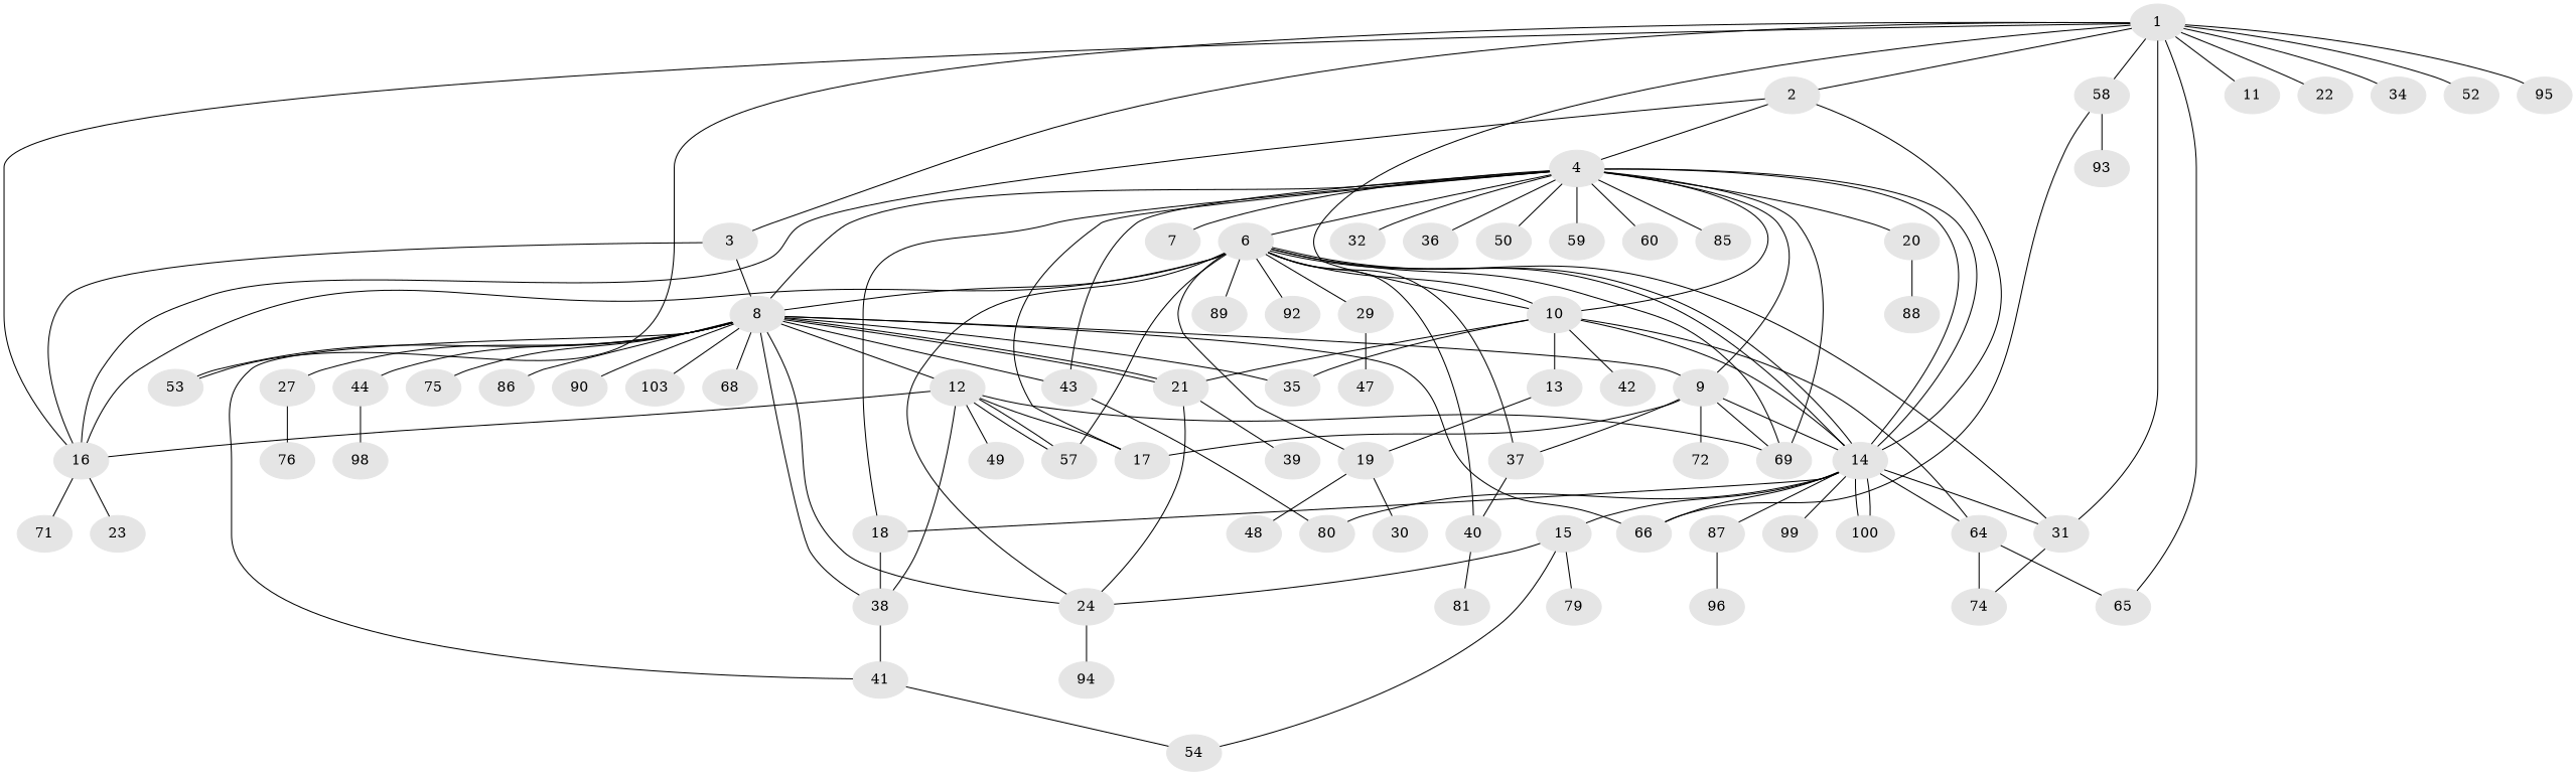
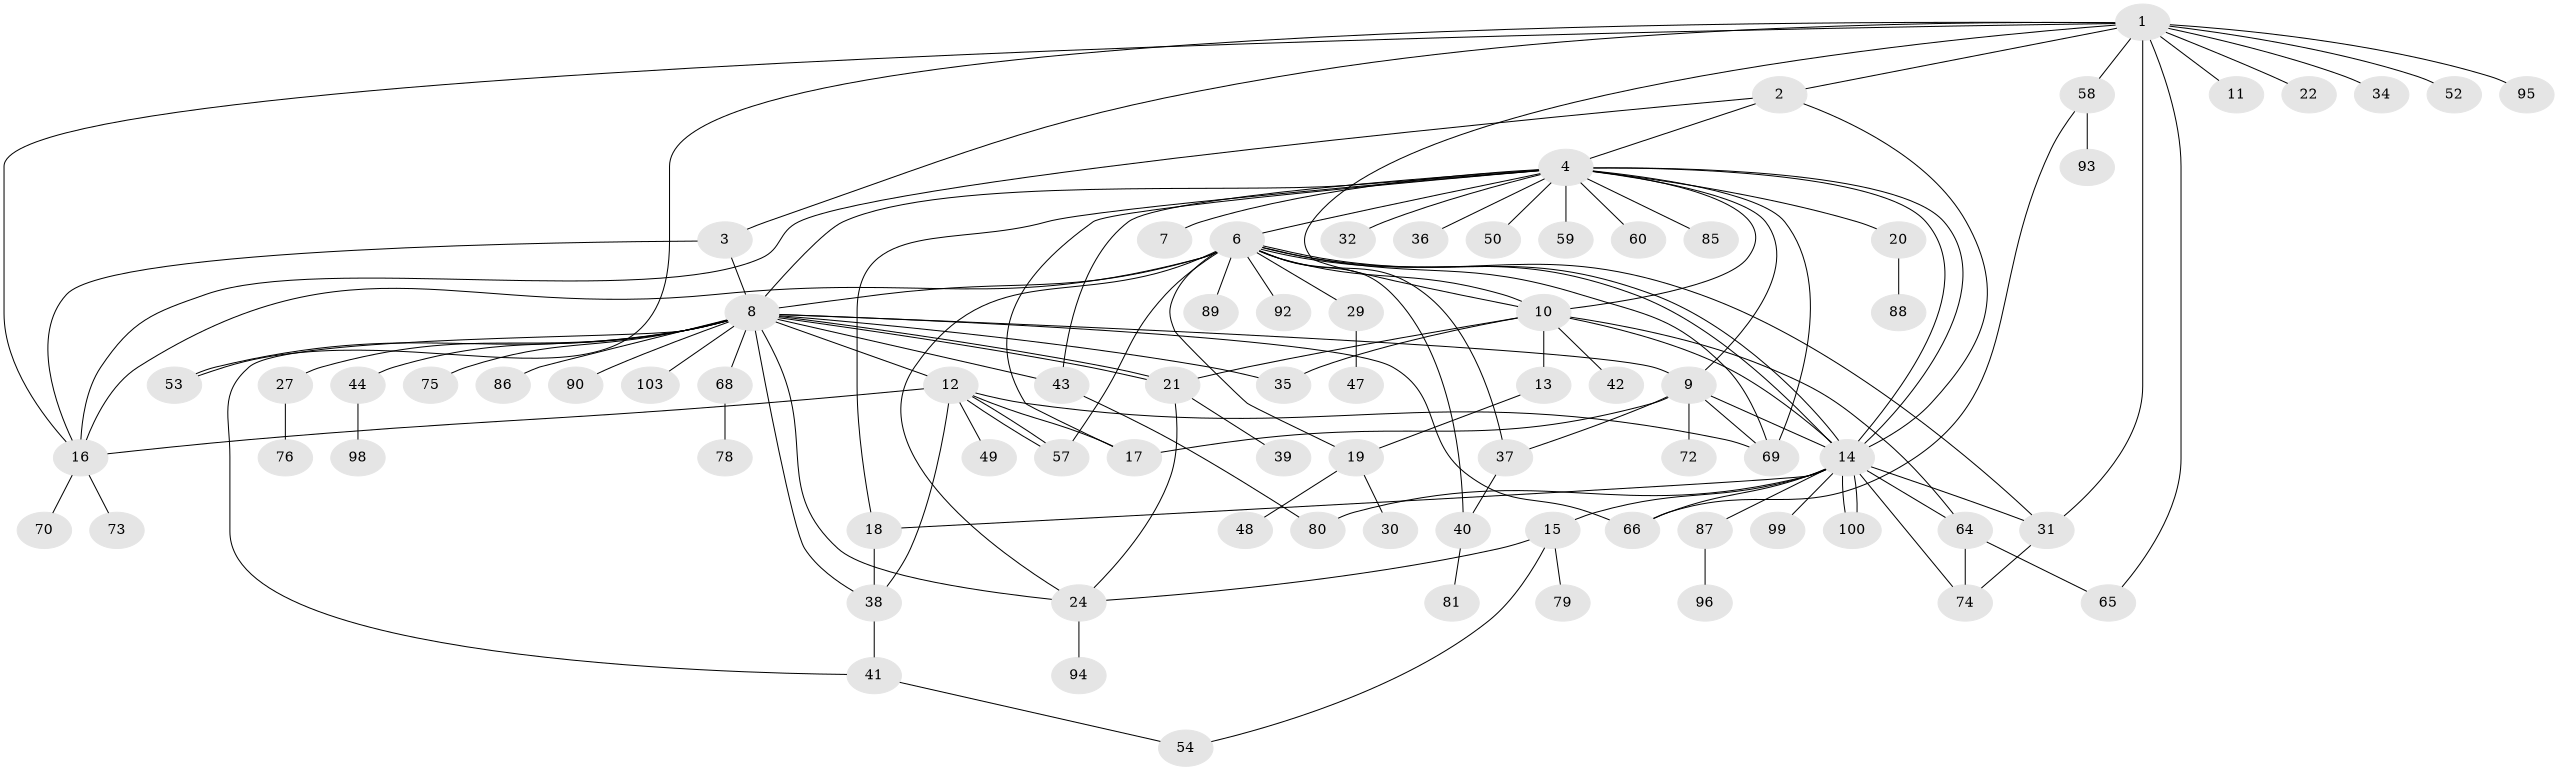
  graph {
    node [color=gray90 style=filled]
    1 [super="+55"]
    2
    3
    10 [super="+45"]
    11
    16 [super="+46"]
    22
    31 [super="+63"]
    34
    52
    53
    58
    65
    95
    4 [super="+5"]
    14 [super="+51"]
    8 [super="+67"]
    21 [super="+62"]
    35
    13
    42
    64 [super="+97"]
-   70 [label=71]
-   73 [label=23]
+   70
+   73
    74
    66
    93
    6 [super="+61"]
    7
    9 [super="+82"]
    17
    18 [super="+23"]
    20
    32
    36
    43 [super="+77"]
    50
    59
    60 [super="+101"]
    69
    85
    15 [super="+102"]
    80
    87
    99
    100
    24 [super="+33"]
    12 [super="+25"]
    27
    38 [super="+56"]
    41 [super="+83"]
    44
    68
    75
    86
    90 [super="+104"]
    103
    19 [super="+26"]
    29
    37
    40 [super="+71"]
    57
    89
    92
    72
    88
    30
    48
    94
    47
    81
    49 [super="+91"]
    39
    76
    54
    98
+   78 [super="+84"]
    79
    96
    1 -- 2
    1 -- 3
    1 -- 10
    1 -- 11
    1 -- 16
    1 -- 22
    1 -- 31
    1 -- 34
    1 -- 52
    1 -- 53
    1 -- 58
    1 -- 65
    1 -- 95
    2 -- 16
    2 -- 4
    2 -- 14
    3 -- 16
    3 -- 8
    10 -- 14
    10 -- 21
    10 -- 35
    10 -- 13
    10 -- 42
    10 -- 64
    16 -- 70
    16 -- 73
    31 -- 74
    58 -- 66
    58 -- 93
    4 -- 10 [weight=2]
    4 -- 14 [weight=2]
    4 -- 14
    4 -- 8
    4 -- 6 [weight=2]
    4 -- 7
    4 -- 9
    4 -- 17
    4 -- 18 [weight=2]
    4 -- 20
    4 -- 32
    4 -- 36
    4 -- 43
    4 -- 50
    4 -- 59
    4 -- 60
    4 -- 69
    4 -- 85
    14 -- 31
    14 -- 64
+   14 -- 74
    14 -- 66
    14 -- 18
    14 -- 15
    14 -- 80
    14 -- 87
    14 -- 99
    14 -- 100
    14 -- 100
    8 -- 53
    8 -- 21
    8 -- 21
    8 -- 35
    8 -- 66
    8 -- 9
    8 -- 43
    8 -- 24
    8 -- 12
    8 -- 27
    8 -- 38
    8 -- 41
    8 -- 44
    8 -- 68
    8 -- 75
    8 -- 86
    8 -- 90 [weight=2]
    8 -- 103
    21 -- 24
    21 -- 39
    13 -- 19
    64 -- 65
    64 -- 74
    6 -- 10 [weight=3]
    6 -- 16
    6 -- 31
    6 -- 14
    6 -- 14
    6 -- 8
    6 -- 69
    6 -- 24
    6 -- 19
    6 -- 29
    6 -- 37
    6 -- 40
    6 -- 57
    6 -- 89
    6 -- 92
    9 -- 14
    9 -- 17
    9 -- 69
    9 -- 37
    9 -- 72
    18 -- 38
    20 -- 88
    43 -- 80
    15 -- 24
    15 -- 54
    15 -- 79
    87 -- 96
    24 -- 94
    12 -- 16
    12 -- 17
    12 -- 69
    12 -- 38
    12 -- 57
    12 -- 57
    12 -- 49
    27 -- 76
    38 -- 41
    41 -- 54
    44 -- 98
+   68 -- 78
    19 -- 30
    19 -- 48
    29 -- 47
    37 -- 40
    40 -- 81
  }
